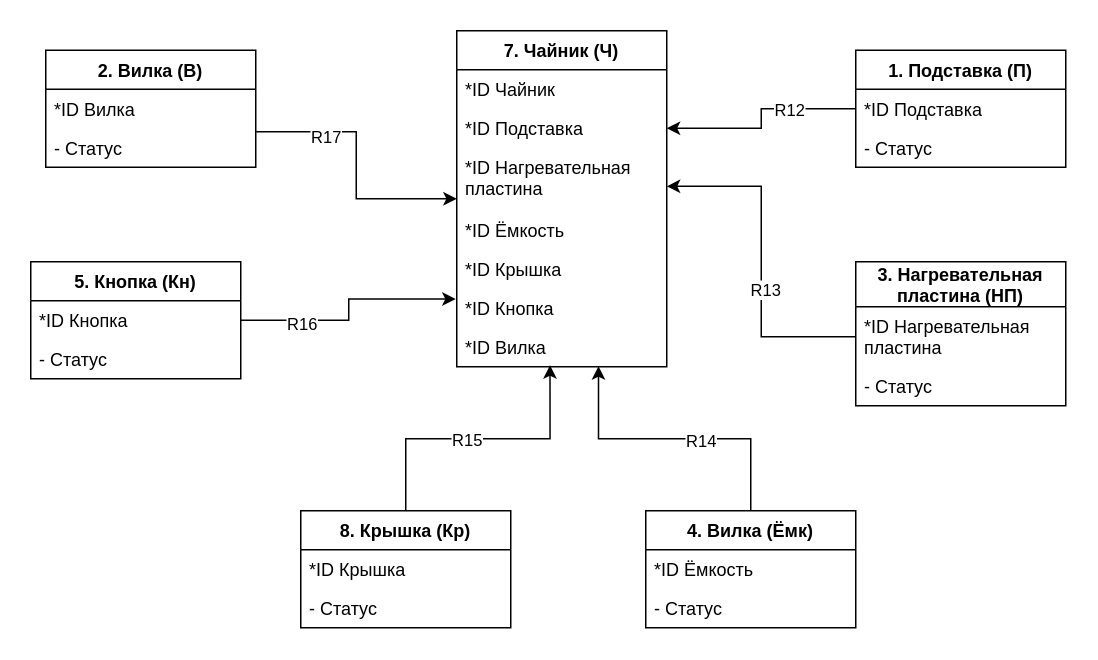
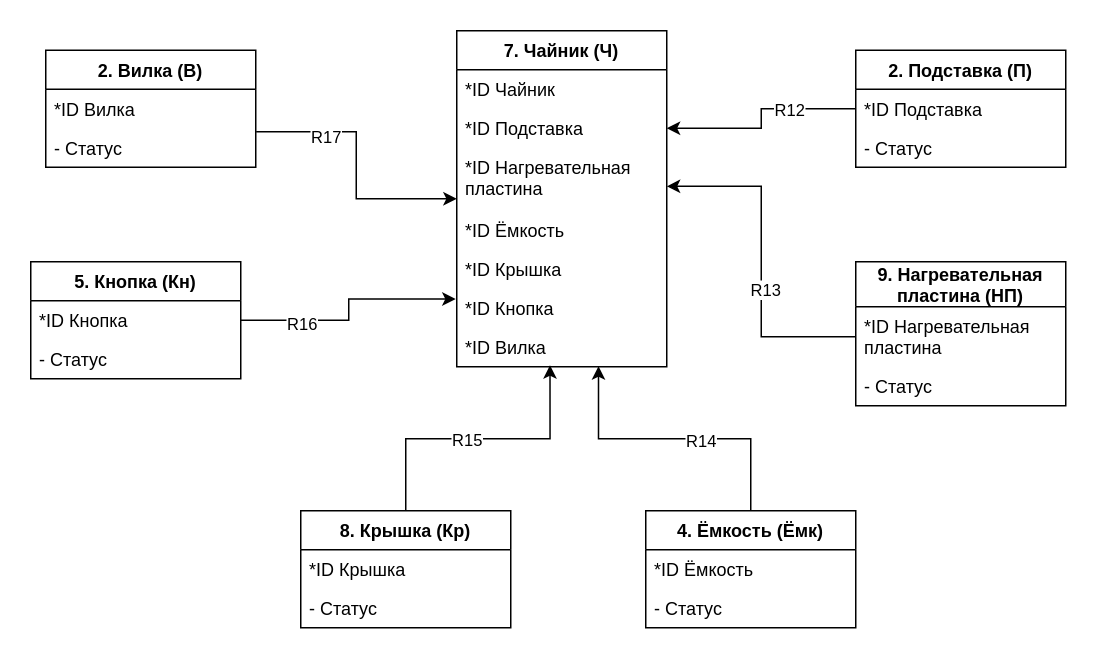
  <mxCell id="0" />
  <mxCell id="1" parent="0" />
  <mxCell id="2" value="7. Чайник (Ч)" style="swimlane;fontStyle=1;childLayout=stackLayout;horizontal=1;startSize=26;horizontalStack=0;resizeParent=1;resizeParentMax=0;resizeLast=0;collapsible=1;marginBottom=0;" vertex="1" parent="1"><mxGeometry x="304" y="20" width="140" height="224" as="geometry" /></mxCell>
  <mxCell id="3" value="*ID Чайник" style="text;strokeColor=none;fillColor=none;align=left;verticalAlign=top;spacingLeft=4;spacingRight=4;overflow=hidden;rotatable=0;points=[[0,0.5],[1,0.5]];portConstraint=eastwest;" vertex="1" parent="2"><mxGeometry y="26" width="140" height="26" as="geometry" /></mxCell>
  <mxCell id="4" value="*ID Подставка" style="text;strokeColor=none;fillColor=none;align=left;verticalAlign=top;spacingLeft=4;spacingRight=4;overflow=hidden;rotatable=0;points=[[0,0.5],[1,0.5]];portConstraint=eastwest;" vertex="1" parent="2"><mxGeometry y="52" width="140" height="26" as="geometry" /></mxCell>
  <mxCell id="5" value="*ID Нагревательная &#10;пластина" style="text;strokeColor=none;fillColor=none;align=left;verticalAlign=top;spacingLeft=4;spacingRight=4;overflow=hidden;rotatable=0;points=[[0,0.5],[1,0.5]];portConstraint=eastwest;" vertex="1" parent="2"><mxGeometry y="78" width="140" height="42" as="geometry" /></mxCell>
  <mxCell id="6" value="*ID Ёмкость" style="text;strokeColor=none;fillColor=none;align=left;verticalAlign=top;spacingLeft=4;spacingRight=4;overflow=hidden;rotatable=0;points=[[0,0.5],[1,0.5]];portConstraint=eastwest;" vertex="1" parent="2"><mxGeometry y="120" width="140" height="26" as="geometry" /></mxCell>
  <mxCell id="7" value="*ID Крышка" style="text;strokeColor=none;fillColor=none;align=left;verticalAlign=top;spacingLeft=4;spacingRight=4;overflow=hidden;rotatable=0;points=[[0,0.5],[1,0.5]];portConstraint=eastwest;" vertex="1" parent="2"><mxGeometry y="146" width="140" height="26" as="geometry" /></mxCell>
  <mxCell id="8" value="*ID Кнопка" style="text;strokeColor=none;fillColor=none;align=left;verticalAlign=top;spacingLeft=4;spacingRight=4;overflow=hidden;rotatable=0;points=[[0,0.5],[1,0.5]];portConstraint=eastwest;" vertex="1" parent="2"><mxGeometry y="172" width="140" height="26" as="geometry" /></mxCell>
  <mxCell id="9" value="*ID Вилка" style="text;strokeColor=none;fillColor=none;align=left;verticalAlign=top;spacingLeft=4;spacingRight=4;overflow=hidden;rotatable=0;points=[[0,0.5],[1,0.5]];portConstraint=eastwest;" vertex="1" parent="2"><mxGeometry y="198" width="140" height="26" as="geometry" /></mxCell>
  <mxCell id="10" style="edgeStyle=orthogonalEdgeStyle;rounded=0;orthogonalLoop=1;jettySize=auto;html=1;exitX=1.002;exitY=1.088;exitDx=0;exitDy=0;exitPerimeter=0;" edge="1" parent="1" source="13" target="2"><mxGeometry relative="1" as="geometry" /></mxCell>
  <mxCell id="11" value="R17" style="edgeLabel;html=1;align=center;verticalAlign=middle;resizable=0;points=[];" vertex="1" connectable="0" parent="10"><mxGeometry x="-0.482" y="-3" relative="1" as="geometry"><mxPoint as="offset" /></mxGeometry></mxCell>
  <mxCell id="12" value="2. Вилка (В)" style="swimlane;fontStyle=1;childLayout=stackLayout;horizontal=1;startSize=26;horizontalStack=0;resizeParent=1;resizeParentMax=0;resizeLast=0;collapsible=1;marginBottom=0;" vertex="1" parent="1"><mxGeometry x="30" y="33" width="140" height="78" as="geometry" /></mxCell>
  <mxCell id="13" value="*ID Вилка" style="text;strokeColor=none;fillColor=none;align=left;verticalAlign=top;spacingLeft=4;spacingRight=4;overflow=hidden;rotatable=0;points=[[0,0.5],[1,0.5]];portConstraint=eastwest;" vertex="1" parent="12"><mxGeometry y="26" width="140" height="26" as="geometry" /></mxCell>
  <mxCell id="14" value="- Статус" style="text;strokeColor=none;fillColor=none;align=left;verticalAlign=top;spacingLeft=4;spacingRight=4;overflow=hidden;rotatable=0;points=[[0,0.5],[1,0.5]];portConstraint=eastwest;" vertex="1" parent="12"><mxGeometry y="52" width="140" height="26" as="geometry" /></mxCell>
  <mxCell id="15" value="5. Кнопка (Кн)" style="swimlane;fontStyle=1;childLayout=stackLayout;horizontal=1;startSize=26;horizontalStack=0;resizeParent=1;resizeParentMax=0;resizeLast=0;collapsible=1;marginBottom=0;" vertex="1" parent="1"><mxGeometry x="20" y="174" width="140" height="78" as="geometry" /></mxCell>
  <mxCell id="16" value="*ID Кнопка" style="text;strokeColor=none;fillColor=none;align=left;verticalAlign=top;spacingLeft=4;spacingRight=4;overflow=hidden;rotatable=0;points=[[0,0.5],[1,0.5]];portConstraint=eastwest;" vertex="1" parent="15"><mxGeometry y="26" width="140" height="26" as="geometry" /></mxCell>
  <mxCell id="17" value="- Статус" style="text;strokeColor=none;fillColor=none;align=left;verticalAlign=top;spacingLeft=4;spacingRight=4;overflow=hidden;rotatable=0;points=[[0,0.5],[1,0.5]];portConstraint=eastwest;" vertex="1" parent="15"><mxGeometry y="52" width="140" height="26" as="geometry" /></mxCell>
- <mxCell id="18" value="1. Подставка (П)" style="swimlane;fontStyle=1;childLayout=stackLayout;horizontal=1;startSize=26;horizontalStack=0;resizeParent=1;resizeParentMax=0;resizeLast=0;collapsible=1;marginBottom=0;" vertex="1" parent="1"><mxGeometry x="570" y="33" width="140" height="78" as="geometry" /></mxCell>
+ <mxCell id="18" value="2. Подставка (П)" style="swimlane;fontStyle=1;childLayout=stackLayout;horizontal=1;startSize=26;horizontalStack=0;resizeParent=1;resizeParentMax=0;resizeLast=0;collapsible=1;marginBottom=0;" vertex="1" parent="1"><mxGeometry x="570" y="33" width="140" height="78" as="geometry" /></mxCell>
  <mxCell id="19" value="*ID Подставка" style="text;strokeColor=none;fillColor=none;align=left;verticalAlign=top;spacingLeft=4;spacingRight=4;overflow=hidden;rotatable=0;points=[[0,0.5],[1,0.5]];portConstraint=eastwest;" vertex="1" parent="18"><mxGeometry y="26" width="140" height="26" as="geometry" /></mxCell>
  <mxCell id="20" value="- Статус" style="text;strokeColor=none;fillColor=none;align=left;verticalAlign=top;spacingLeft=4;spacingRight=4;overflow=hidden;rotatable=0;points=[[0,0.5],[1,0.5]];portConstraint=eastwest;" vertex="1" parent="18"><mxGeometry y="52" width="140" height="26" as="geometry" /></mxCell>
  <mxCell id="21" style="edgeStyle=orthogonalEdgeStyle;rounded=0;orthogonalLoop=1;jettySize=auto;html=1;exitX=0.5;exitY=0;exitDx=0;exitDy=0;entryX=0.675;entryY=0.987;entryDx=0;entryDy=0;entryPerimeter=0;" edge="1" parent="1" source="23" target="9"><mxGeometry relative="1" as="geometry" /></mxCell>
  <mxCell id="22" value="R14" style="edgeLabel;html=1;align=center;verticalAlign=middle;resizable=0;points=[];" vertex="1" connectable="0" parent="21"><mxGeometry x="-0.174" y="1" relative="1" as="geometry"><mxPoint as="offset" /></mxGeometry></mxCell>
- <mxCell id="23" value="4. Вилка (Ёмк)" style="swimlane;fontStyle=1;childLayout=stackLayout;horizontal=1;startSize=26;horizontalStack=0;resizeParent=1;resizeParentMax=0;resizeLast=0;collapsible=1;marginBottom=0;" vertex="1" parent="1"><mxGeometry x="430" y="340" width="140" height="78" as="geometry" /></mxCell>
+ <mxCell id="23" value="4. Ёмкость (Ёмк)" style="swimlane;fontStyle=1;childLayout=stackLayout;horizontal=1;startSize=26;horizontalStack=0;resizeParent=1;resizeParentMax=0;resizeLast=0;collapsible=1;marginBottom=0;" vertex="1" parent="1"><mxGeometry x="430" y="340" width="140" height="78" as="geometry" /></mxCell>
  <mxCell id="24" value="*ID Ёмкость" style="text;strokeColor=none;fillColor=none;align=left;verticalAlign=top;spacingLeft=4;spacingRight=4;overflow=hidden;rotatable=0;points=[[0,0.5],[1,0.5]];portConstraint=eastwest;" vertex="1" parent="23"><mxGeometry y="26" width="140" height="26" as="geometry" /></mxCell>
  <mxCell id="25" value="- Статус" style="text;strokeColor=none;fillColor=none;align=left;verticalAlign=top;spacingLeft=4;spacingRight=4;overflow=hidden;rotatable=0;points=[[0,0.5],[1,0.5]];portConstraint=eastwest;" vertex="1" parent="23"><mxGeometry y="52" width="140" height="26" as="geometry" /></mxCell>
  <mxCell id="26" style="edgeStyle=orthogonalEdgeStyle;rounded=0;orthogonalLoop=1;jettySize=auto;html=1;exitX=0.5;exitY=0;exitDx=0;exitDy=0;entryX=0.444;entryY=0.96;entryDx=0;entryDy=0;entryPerimeter=0;" edge="1" parent="1" source="28" target="9"><mxGeometry relative="1" as="geometry" /></mxCell>
  <mxCell id="27" value="R15" style="edgeLabel;html=1;align=center;verticalAlign=middle;resizable=0;points=[];" vertex="1" connectable="0" parent="26"><mxGeometry x="-0.085" relative="1" as="geometry"><mxPoint as="offset" /></mxGeometry></mxCell>
  <mxCell id="28" value="8. Крышка (Кр)" style="swimlane;fontStyle=1;childLayout=stackLayout;horizontal=1;startSize=26;horizontalStack=0;resizeParent=1;resizeParentMax=0;resizeLast=0;collapsible=1;marginBottom=0;" vertex="1" parent="1"><mxGeometry x="200" y="340" width="140" height="78" as="geometry" /></mxCell>
  <mxCell id="29" value="*ID Крышка" style="text;strokeColor=none;fillColor=none;align=left;verticalAlign=top;spacingLeft=4;spacingRight=4;overflow=hidden;rotatable=0;points=[[0,0.5],[1,0.5]];portConstraint=eastwest;" vertex="1" parent="28"><mxGeometry y="26" width="140" height="26" as="geometry" /></mxCell>
  <mxCell id="30" value="- Статус " style="text;strokeColor=none;fillColor=none;align=left;verticalAlign=top;spacingLeft=4;spacingRight=4;overflow=hidden;rotatable=0;points=[[0,0.5],[1,0.5]];portConstraint=eastwest;" vertex="1" parent="28"><mxGeometry y="52" width="140" height="26" as="geometry" /></mxCell>
- <mxCell id="31" value="3. Нагревательная&#10;пластина (НП)" style="swimlane;fontStyle=1;childLayout=stackLayout;horizontal=1;startSize=30;horizontalStack=0;resizeParent=1;resizeParentMax=0;resizeLast=0;collapsible=1;marginBottom=0;" vertex="1" parent="1"><mxGeometry x="570" y="174" width="140" height="96" as="geometry" /></mxCell>
+ <mxCell id="31" value="9. Нагревательная&#10;пластина (НП)" style="swimlane;fontStyle=1;childLayout=stackLayout;horizontal=1;startSize=30;horizontalStack=0;resizeParent=1;resizeParentMax=0;resizeLast=0;collapsible=1;marginBottom=0;" vertex="1" parent="1"><mxGeometry x="570" y="174" width="140" height="96" as="geometry" /></mxCell>
  <mxCell id="32" value="*ID Нагревательная &#10;пластина" style="text;strokeColor=none;fillColor=none;align=left;verticalAlign=top;spacingLeft=4;spacingRight=4;overflow=hidden;rotatable=0;points=[[0,0.5],[1,0.5]];portConstraint=eastwest;" vertex="1" parent="31"><mxGeometry y="30" width="140" height="40" as="geometry" /></mxCell>
  <mxCell id="33" value="- Статус" style="text;strokeColor=none;fillColor=none;align=left;verticalAlign=top;spacingLeft=4;spacingRight=4;overflow=hidden;rotatable=0;points=[[0,0.5],[1,0.5]];portConstraint=eastwest;" vertex="1" parent="31"><mxGeometry y="70" width="140" height="26" as="geometry" /></mxCell>
  <mxCell id="34" style="edgeStyle=orthogonalEdgeStyle;rounded=0;orthogonalLoop=1;jettySize=auto;html=1;exitX=1;exitY=0.5;exitDx=0;exitDy=0;entryX=-0.005;entryY=0.263;entryDx=0;entryDy=0;entryPerimeter=0;" edge="1" parent="1" source="16" target="8"><mxGeometry relative="1" as="geometry" /></mxCell>
  <mxCell id="35" value="R16" style="edgeLabel;html=1;align=center;verticalAlign=middle;resizable=0;points=[];" vertex="1" connectable="0" parent="34"><mxGeometry x="-0.489" y="-2" relative="1" as="geometry"><mxPoint as="offset" /></mxGeometry></mxCell>
  <mxCell id="36" style="edgeStyle=orthogonalEdgeStyle;rounded=0;orthogonalLoop=1;jettySize=auto;html=1;exitX=0;exitY=0.5;exitDx=0;exitDy=0;entryX=1;entryY=0.612;entryDx=0;entryDy=0;entryPerimeter=0;" edge="1" parent="1" source="32" target="5"><mxGeometry relative="1" as="geometry" /></mxCell>
  <mxCell id="37" value="R13" style="edgeLabel;html=1;align=center;verticalAlign=middle;resizable=0;points=[];" vertex="1" connectable="0" parent="36"><mxGeometry x="-0.16" y="-2" relative="1" as="geometry"><mxPoint as="offset" /></mxGeometry></mxCell>
  <mxCell id="38" style="edgeStyle=orthogonalEdgeStyle;rounded=0;orthogonalLoop=1;jettySize=auto;html=1;exitX=0;exitY=0.5;exitDx=0;exitDy=0;" edge="1" parent="1" source="19" target="4"><mxGeometry relative="1" as="geometry" /></mxCell>
  <mxCell id="39" value="R12" style="edgeLabel;html=1;align=center;verticalAlign=middle;resizable=0;points=[];" vertex="1" connectable="0" parent="38"><mxGeometry x="-0.359" relative="1" as="geometry"><mxPoint as="offset" /></mxGeometry></mxCell>
